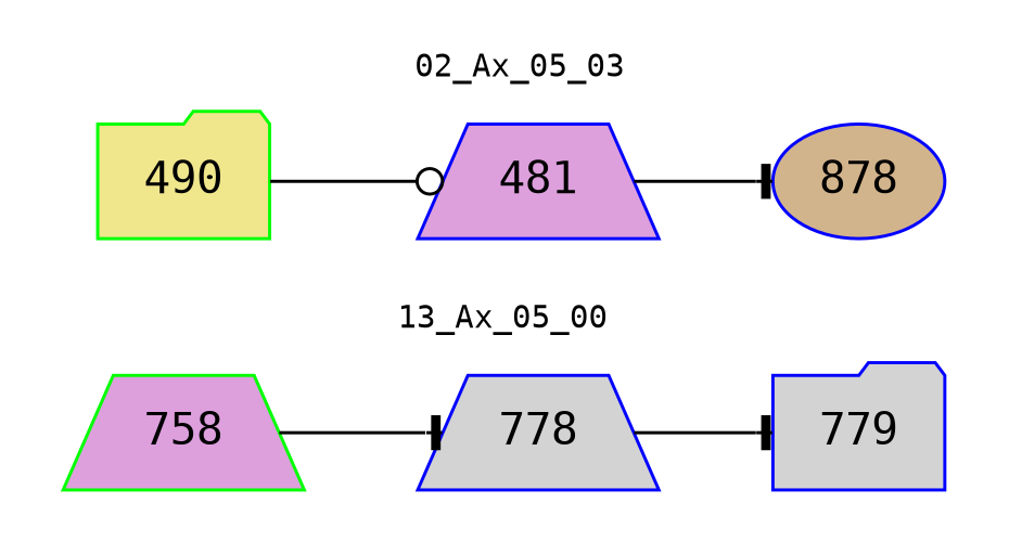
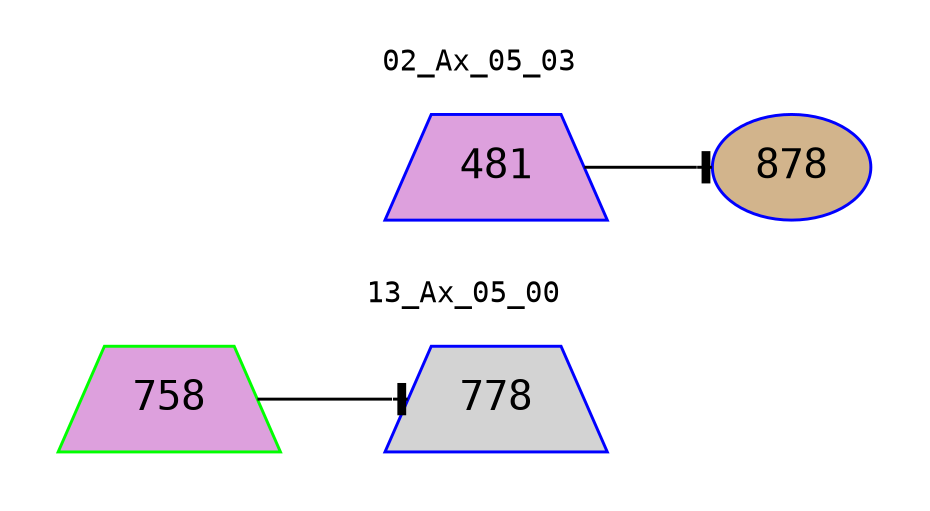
  digraph {
    fontname="DejaVu Sans Mono"
    rankdir=LR
    node [color=blue fillcolor=plum fontname="DejaVu Sans Mono" shape=trapezium style=filled]
    edge [arrowhead=tee color=black fontname="DejaVu Sans Mono"]
    n1 [color=green label=758]
    n2 [fillcolor=lightgrey label=778]
-   n3 [fillcolor=lightgrey label=779 shape=folder]
-   n4 [color=green fillcolor=khaki label=490 shape=folder]
    n5 [label=481]
    n6 [fillcolor=tan label=878 shape=ellipse]
    subgraph cluster_1 {
      color=white
      fontsize=10
      label="13_Ax_05_00"
      n1
      n2
-     n3
    }
    subgraph cluster_2 {
      color=white
      fontsize=10
      label="02_Ax_05_03"
-     n4
      n5
      n6
    }
    n1 -> n2
-   n2 -> n3
-   n4 -> n5 [arrowhead=odot]
    n5 -> n6
  }
